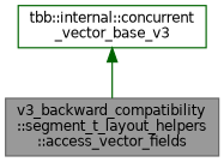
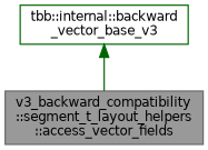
  digraph {
    node [fontname=Helvetica fontsize=10 shape=box style=filled]
    n1 [color=gray40 fillcolor=grey60 fontcolor=black height=0.2 label="v3_backward_compatibility\l::segment_t_layout_helpers\l::access_vector_fields" width=0.4]
-   n2 [color=darkgreen fillcolor=white height=0.2 label="tbb::internal::concurrent\l_vector_base_v3" width=0.4]
+   n2 [color=darkgreen fillcolor=white height=0.2 label="tbb::internal::backward\l_vector_base_v3" width=0.4]
    n2 -> n1 [color=darkgreen dir=back fontname=Helvetica fontsize=10 labelfontname=Helvetica labelfontsize=10 style=solid]
  }
